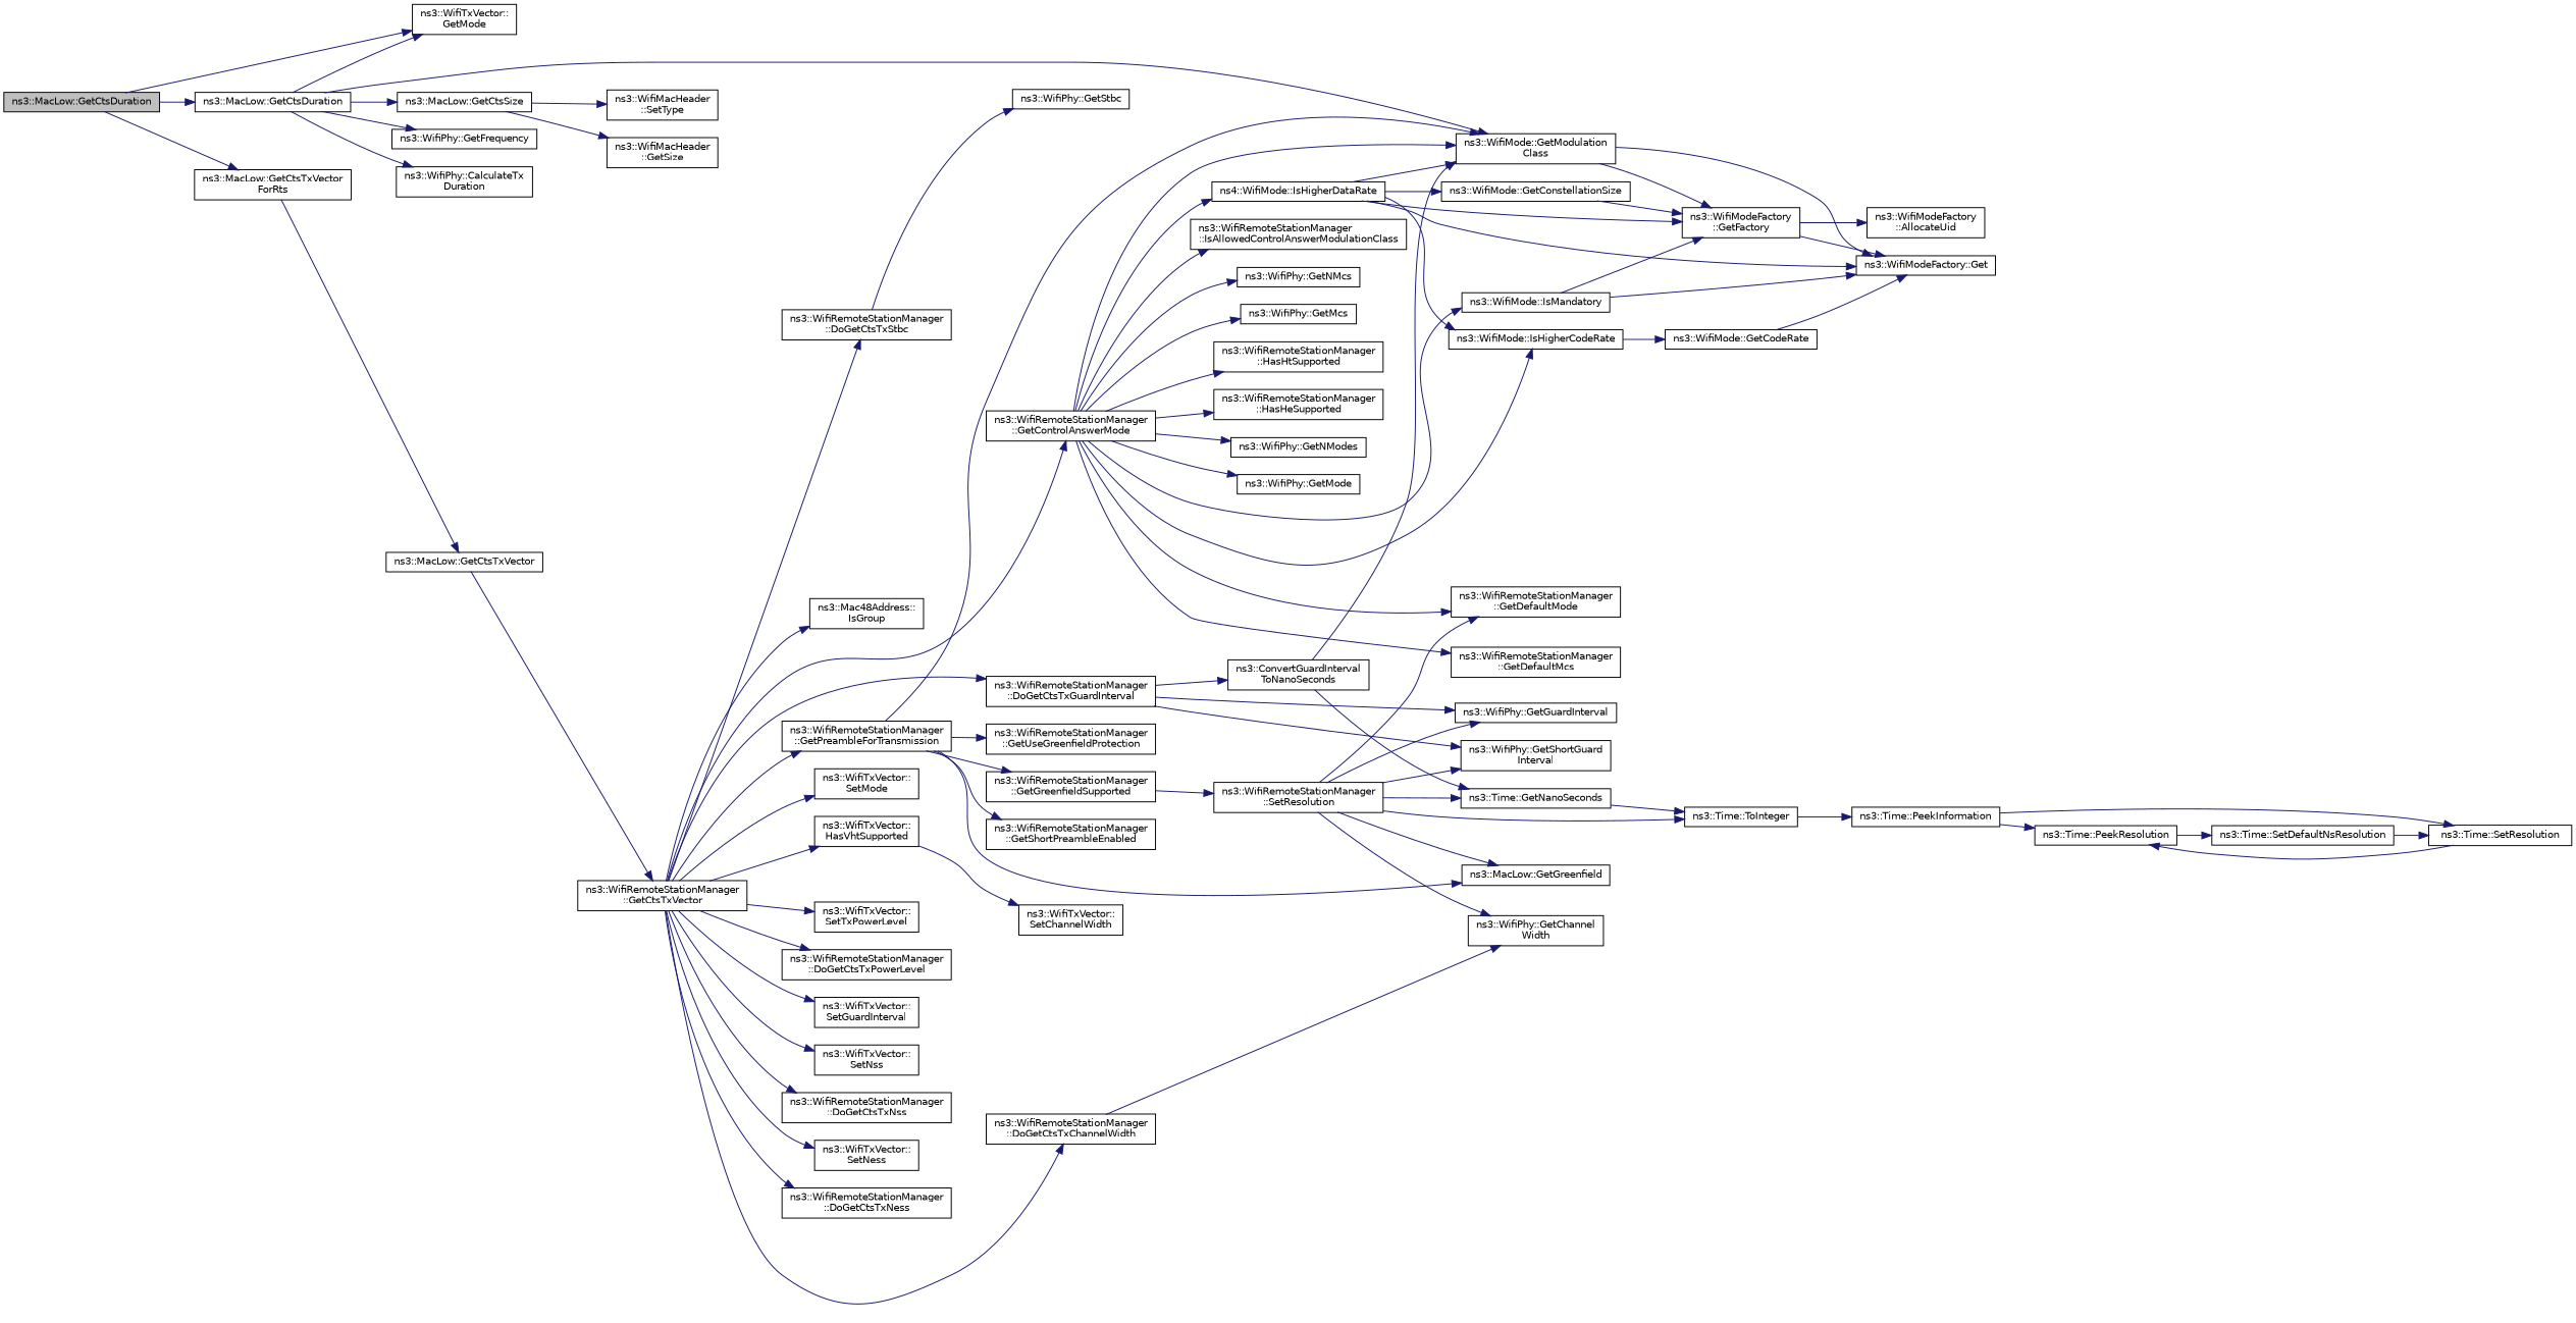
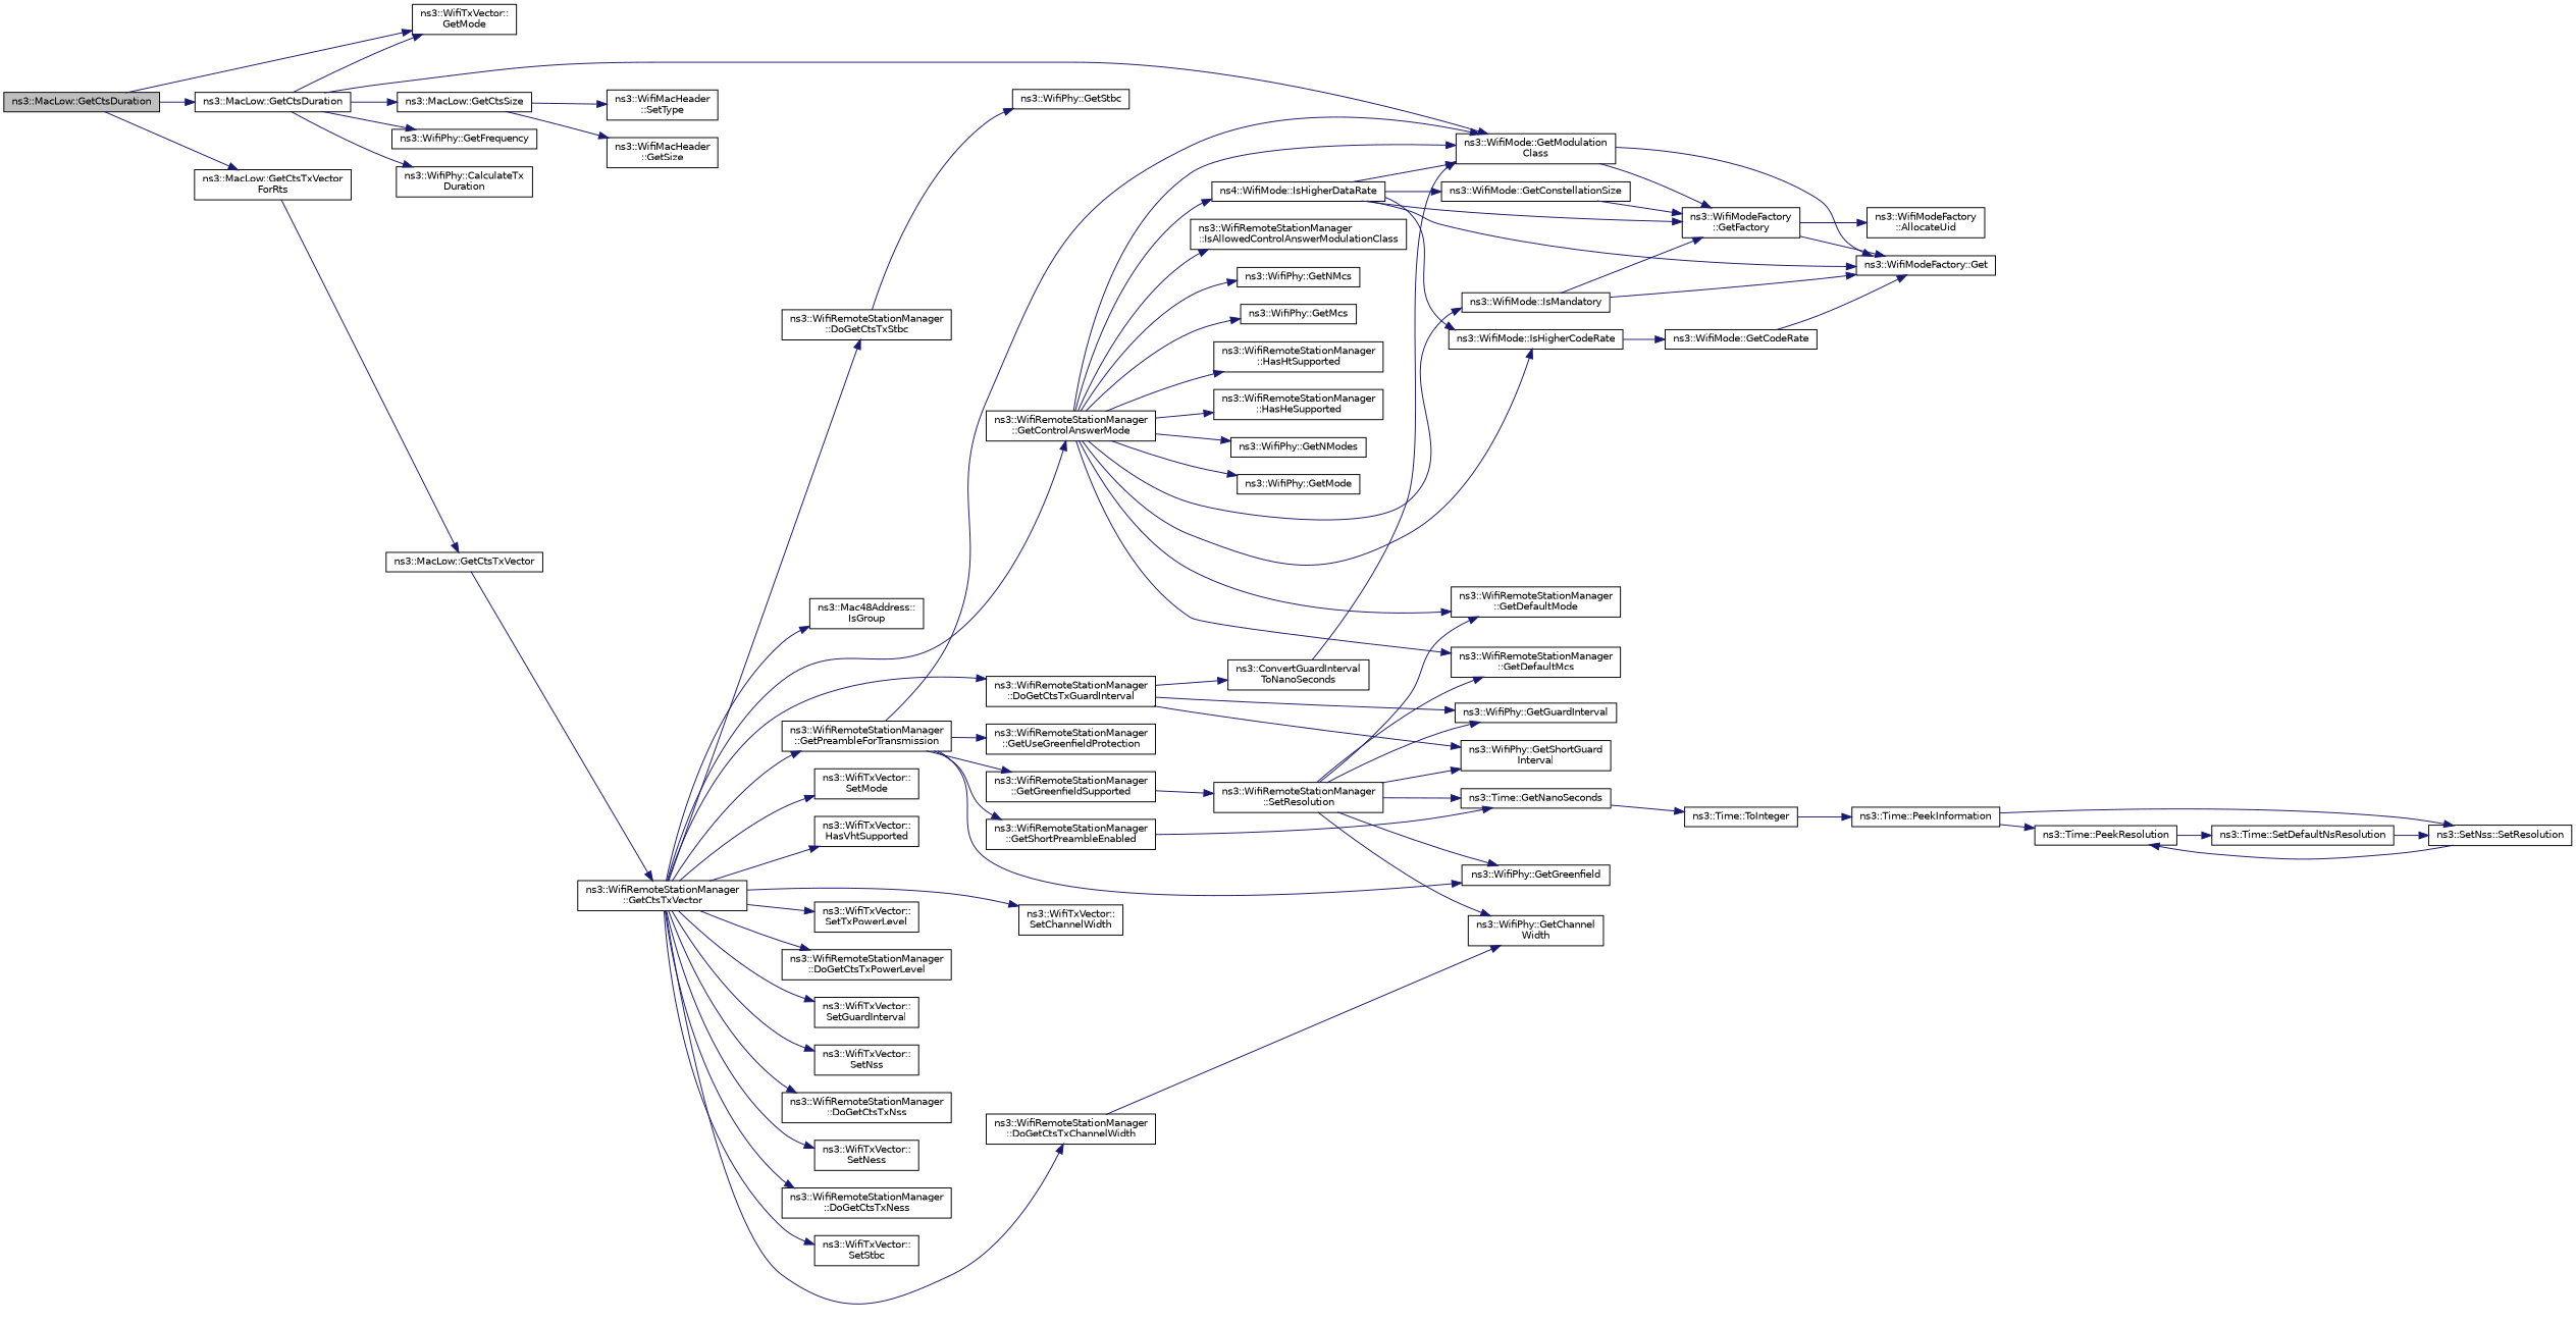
  digraph {
    rankdir=LR
    node [color=black fillcolor=white fontname=Helvetica fontsize=10 shape=record style=filled]
    edge [color=midnightblue fontname=Helvetica fontsize=10 labelfontname=Helvetica labelfontsize=10 style=solid]
    n1 [fillcolor=grey75 fontcolor=black height=0.2 label="ns3::MacLow::GetCtsDuration" width=0.4]
    n2 [height=0.2 label="ns3::MacLow::GetCtsTxVector\lForRts" width=0.4]
    n3 [height=0.2 label="ns3::WifiTxVector::\lGetMode" width=0.4]
    n4 [height=0.2 label="ns3::MacLow::GetCtsDuration" width=0.4]
    n5 [height=0.2 label="ns3::MacLow::GetCtsTxVector" width=0.4]
    n6 [height=0.2 label="ns3::WifiMode::GetModulation\lClass" width=0.4]
    n7 [height=0.2 label="ns3::WifiPhy::CalculateTx\lDuration" width=0.4]
    n8 [height=0.2 label="ns3::MacLow::GetCtsSize" width=0.4]
    n9 [height=0.2 label="ns3::WifiPhy::GetFrequency" width=0.4]
    n10 [height=0.2 label="ns3::WifiRemoteStationManager\l::GetCtsTxVector" width=0.4]
    n11 [height=0.2 label="ns3::Mac48Address::\lIsGroup" width=0.4]
    n12 [height=0.2 label="ns3::WifiRemoteStationManager\l::GetControlAnswerMode" width=0.4]
    n13 [height=0.2 label="ns3::WifiTxVector::\lSetMode" width=0.4]
    n14 [height=0.2 label="ns3::WifiTxVector::\lHasVhtSupported" width=0.4]
    n15 [height=0.2 label="ns3::WifiRemoteStationManager\l::GetPreambleForTransmission" width=0.4]
    n16 [height=0.2 label="ns3::WifiTxVector::\lSetTxPowerLevel" width=0.4]
    n17 [height=0.2 label="ns3::WifiRemoteStationManager\l::DoGetCtsTxPowerLevel" width=0.4]
    n18 [height=0.2 label="ns3::WifiTxVector::\lSetChannelWidth" width=0.4]
    n19 [height=0.2 label="ns3::WifiRemoteStationManager\l::DoGetCtsTxChannelWidth" width=0.4]
    n20 [height=0.2 label="ns3::WifiTxVector::\lSetGuardInterval" width=0.4]
    n21 [height=0.2 label="ns3::WifiRemoteStationManager\l::DoGetCtsTxGuardInterval" width=0.4]
    n22 [height=0.2 label="ns3::WifiTxVector::\lSetNss" width=0.4]
    n23 [height=0.2 label="ns3::WifiRemoteStationManager\l::DoGetCtsTxNss" width=0.4]
    n24 [height=0.2 label="ns3::WifiTxVector::\lSetNess" width=0.4]
    n25 [height=0.2 label="ns3::WifiRemoteStationManager\l::DoGetCtsTxNess" width=0.4]
+   n26 [height=0.2 label="ns3::WifiTxVector::\lSetStbc" width=0.4]
    n27 [height=0.2 label="ns3::WifiRemoteStationManager\l::DoGetCtsTxStbc" width=0.4]
    n28 [height=0.2 label="ns3::WifiRemoteStationManager\l::GetDefaultMode" width=0.4]
    n29 [height=0.2 label="ns3::WifiRemoteStationManager\l::IsAllowedControlAnswerModulationClass" width=0.4]
    n30 [height=0.2 label="ns3::WifiRemoteStationManager\l::HasHtSupported" width=0.4]
    n31 [height=0.2 label="ns3::WifiRemoteStationManager\l::HasHeSupported" width=0.4]
    n32 [height=0.2 label="ns3::WifiRemoteStationManager\l::GetDefaultMcs" width=0.4]
    n33 [height=0.2 label="ns3::WifiPhy::GetNModes" width=0.4]
    n34 [height=0.2 label="ns3::WifiPhy::GetMode" width=0.4]
    n35 [height=0.2 label="ns3::WifiMode::IsMandatory" width=0.4]
    n36 [height=0.2 label="ns4::WifiMode::IsHigherDataRate" width=0.4]
    n37 [height=0.2 label="ns3::WifiMode::IsHigherCodeRate" width=0.4]
    n38 [height=0.2 label="ns3::WifiPhy::GetNMcs" width=0.4]
    n39 [height=0.2 label="ns3::WifiPhy::GetMcs" width=0.4]
-   n40 [height=0.2 label="ns3::MacLow::GetGreenfield" width=0.4]
+   n40 [height=0.2 label="ns3::WifiPhy::GetGreenfield" width=0.4]
    n41 [height=0.2 label="ns3::WifiRemoteStationManager\l::GetGreenfieldSupported" width=0.4]
    n42 [height=0.2 label="ns3::WifiRemoteStationManager\l::GetUseGreenfieldProtection" width=0.4]
    n43 [height=0.2 label="ns3::WifiRemoteStationManager\l::GetShortPreambleEnabled" width=0.4]
    n44 [height=0.2 label="ns3::WifiPhy::GetChannel\lWidth" width=0.4]
    n45 [height=0.2 label="ns3::WifiPhy::GetShortGuard\lInterval" width=0.4]
    n46 [height=0.2 label="ns3::WifiPhy::GetGuardInterval" width=0.4]
    n47 [height=0.2 label="ns3::ConvertGuardInterval\lToNanoSeconds" width=0.4]
    n48 [height=0.2 label="ns3::WifiPhy::GetStbc" width=0.4]
    n49 [height=0.2 label="ns3::WifiModeFactory\l::GetFactory" width=0.4]
    n50 [height=0.2 label="ns3::WifiModeFactory::Get" width=0.4]
    n51 [height=0.2 label="ns3::WifiMode::GetConstellationSize" width=0.4]
    n52 [height=0.2 label="ns3::WifiMode::GetCodeRate" width=0.4]
    n53 [height=0.2 label="ns3::WifiModeFactory\l::AllocateUid" width=0.4]
    n54 [height=0.2 label="ns3::WifiRemoteStationManager\l::SetResolution" width=0.4]
    n55 [height=0.2 label="ns3::Time::GetNanoSeconds" width=0.4]
    n56 [height=0.2 label="ns3::Time::ToInteger" width=0.4]
    n57 [height=0.2 label="ns3::Time::PeekInformation" width=0.4]
    n58 [height=0.2 label="ns3::Time::PeekResolution" width=0.4]
-   n59 [height=0.2 label="ns3::Time::SetResolution" width=0.4]
+   n59 [height=0.2 label="ns3::SetNss::SetResolution" width=0.4]
    n60 [height=0.2 label="ns3::Time::SetDefaultNsResolution" width=0.4]
    n61 [height=0.2 label="ns3::WifiMacHeader\l::SetType" width=0.4]
    n62 [height=0.2 label="ns3::WifiMacHeader\l::GetSize" width=0.4]
    n1 -> n2
    n1 -> n3
    n1 -> n4
    n2 -> n5
    n4 -> n3
    n4 -> n6
    n4 -> n7
    n4 -> n8
    n4 -> n9
    n5 -> n10
    n6 -> n49
    n6 -> n50
    n8 -> n61
    n8 -> n62
    n10 -> n11
    n10 -> n12
    n10 -> n13
    n10 -> n14
    n10 -> n15
    n10 -> n16
    n10 -> n17
-   n14 -> n18
+   n10 -> n18
    n10 -> n19
    n10 -> n20
    n10 -> n21
    n10 -> n22
    n10 -> n23
    n10 -> n24
    n10 -> n25
+   n10 -> n26
    n10 -> n27
    n12 -> n6
    n12 -> n28
    n12 -> n29
    n12 -> n30
    n12 -> n31
    n12 -> n32
    n12 -> n33
    n12 -> n34
    n12 -> n35
    n12 -> n36
    n12 -> n37
    n12 -> n38
    n12 -> n39
    n15 -> n6
    n15 -> n40
    n15 -> n41
    n15 -> n42
    n15 -> n43
    n19 -> n44
    n21 -> n45
    n21 -> n46
    n21 -> n47
    n27 -> n48
    n35 -> n49
    n35 -> n50
    n36 -> n6
    n36 -> n37
    n36 -> n49
    n36 -> n50
    n36 -> n51
    n37 -> n52
    n41 -> n54
    n47 -> n6
-   n47 -> n55
+   n43 -> n55
    n49 -> n50
    n49 -> n53
    n51 -> n49
    n52 -> n50
    n54 -> n28
-   n54 -> n56
+   n54 -> n32
    n54 -> n40
    n54 -> n44
    n54 -> n45
    n54 -> n46
    n54 -> n55
    n55 -> n56
    n56 -> n57
    n57 -> n58
    n57 -> n59
    n58 -> n60
    n59 -> n58
    n60 -> n59
  }
